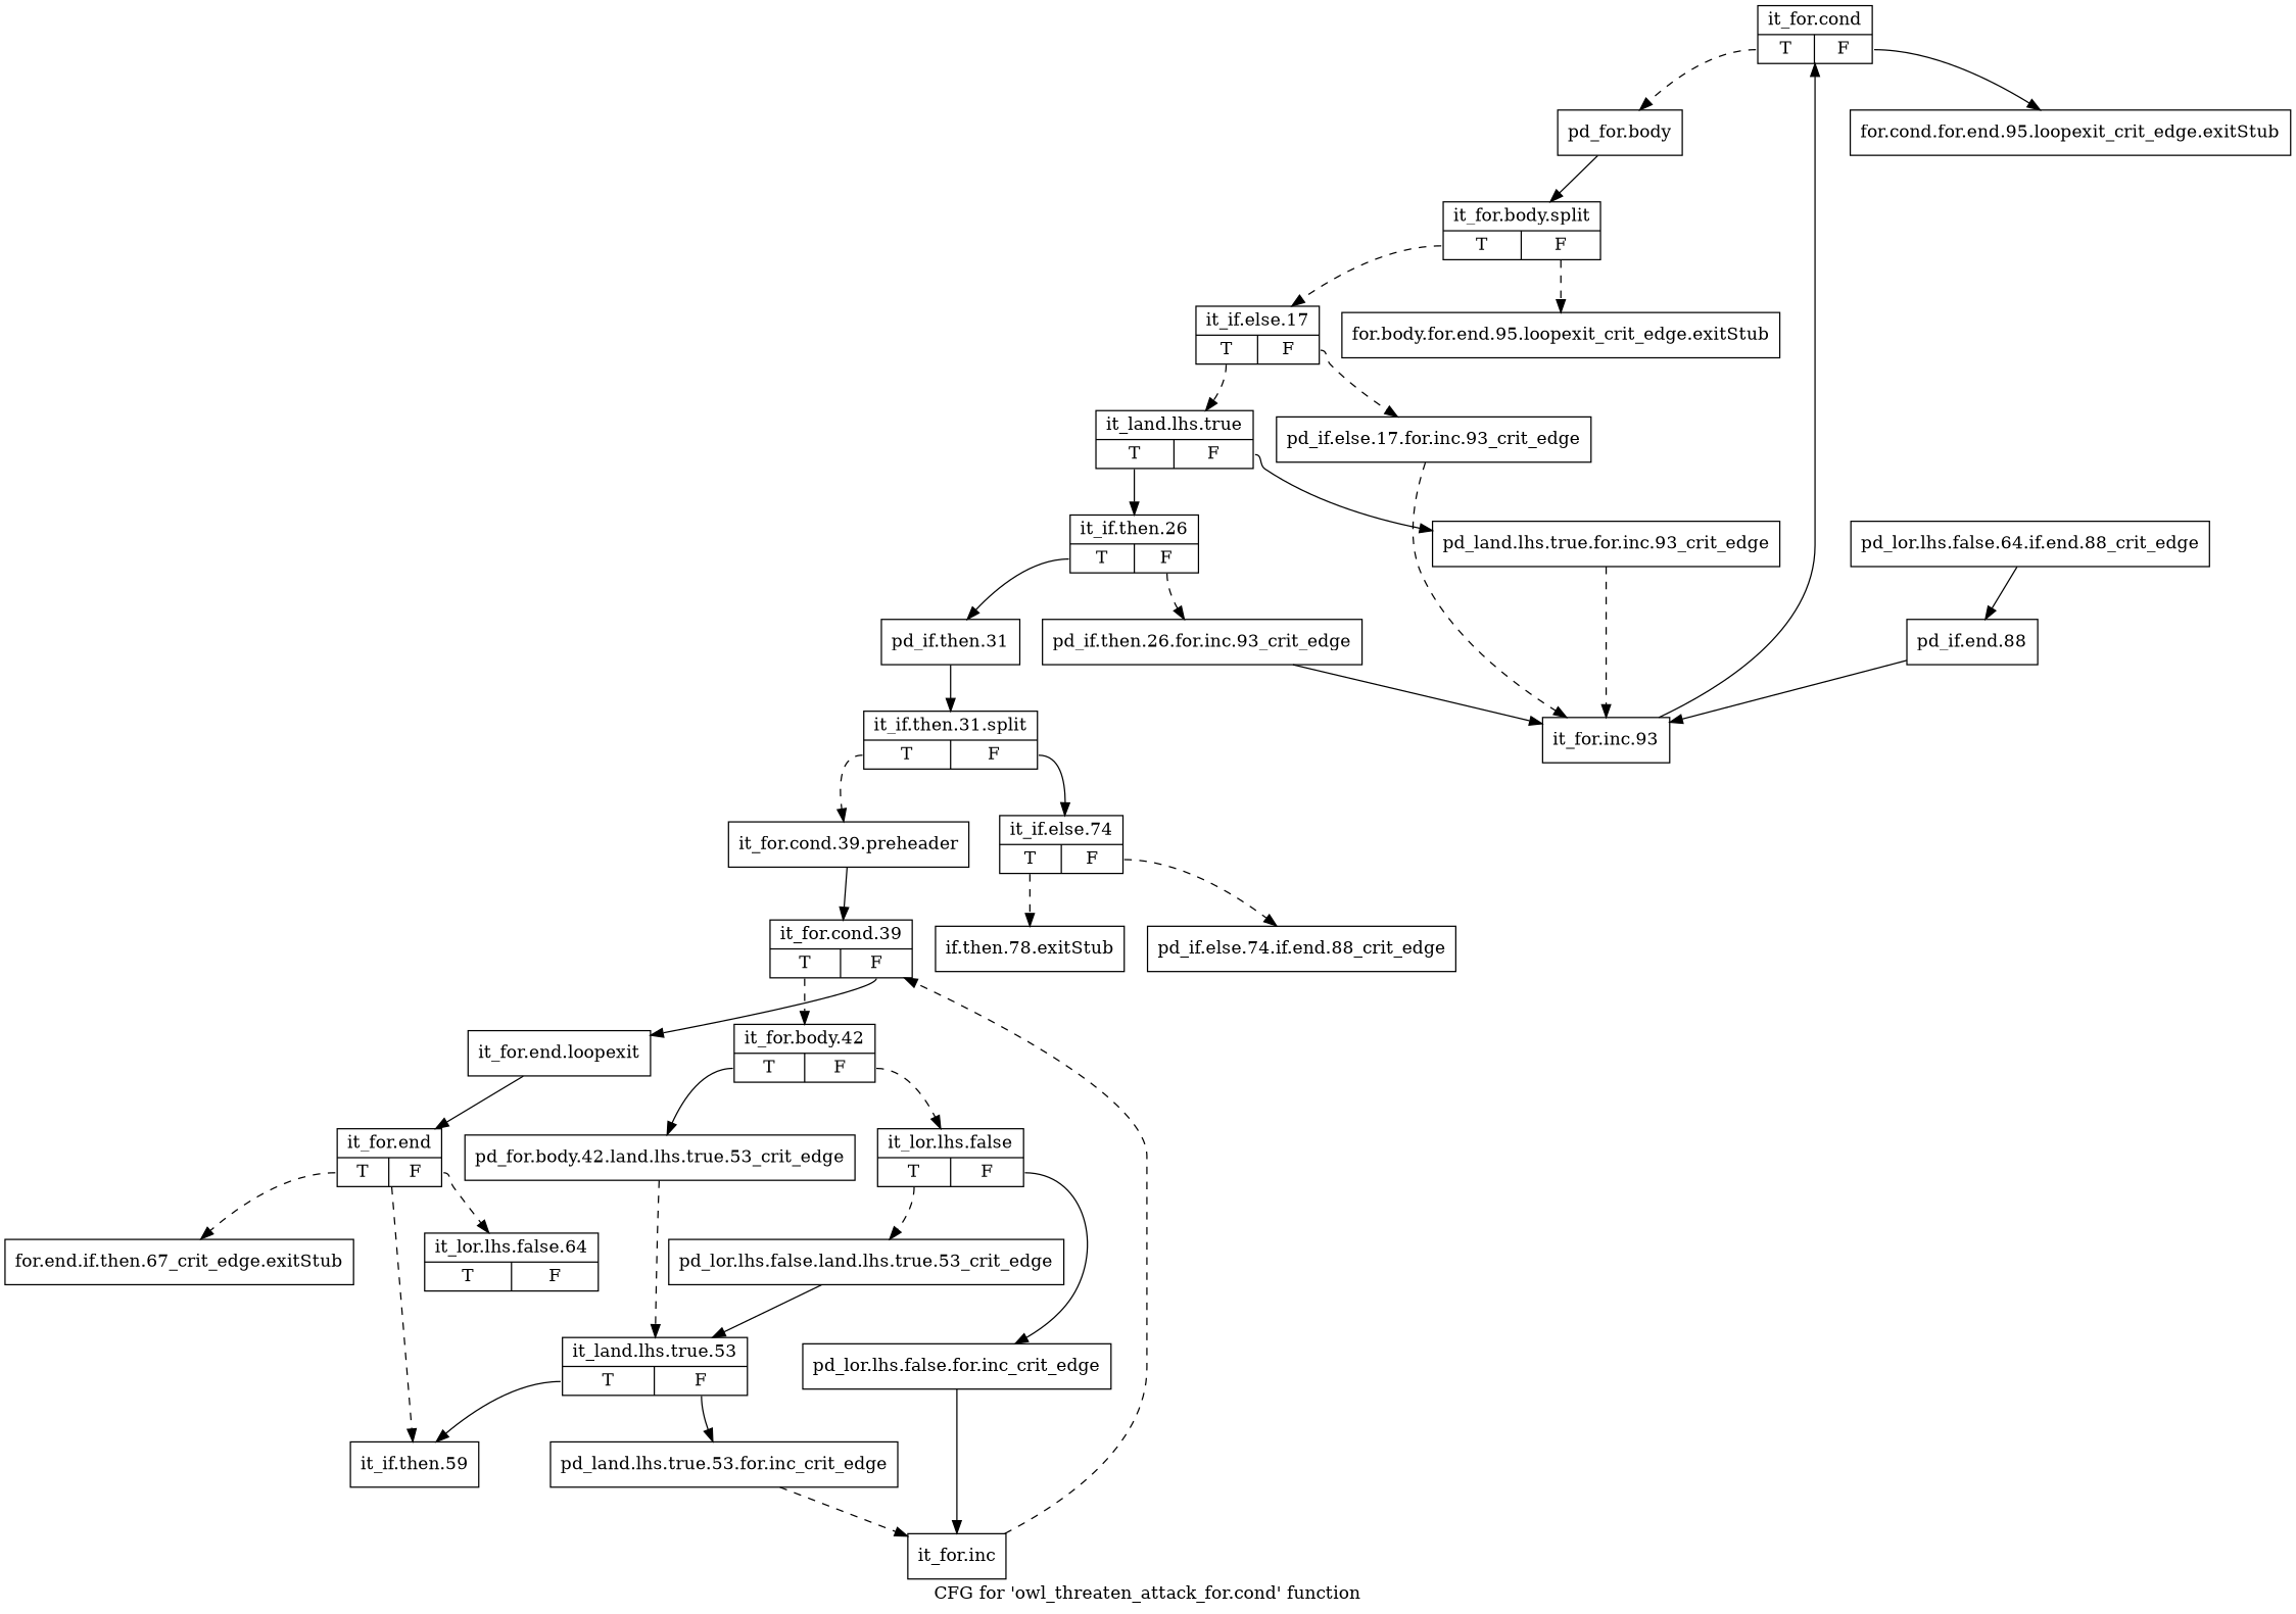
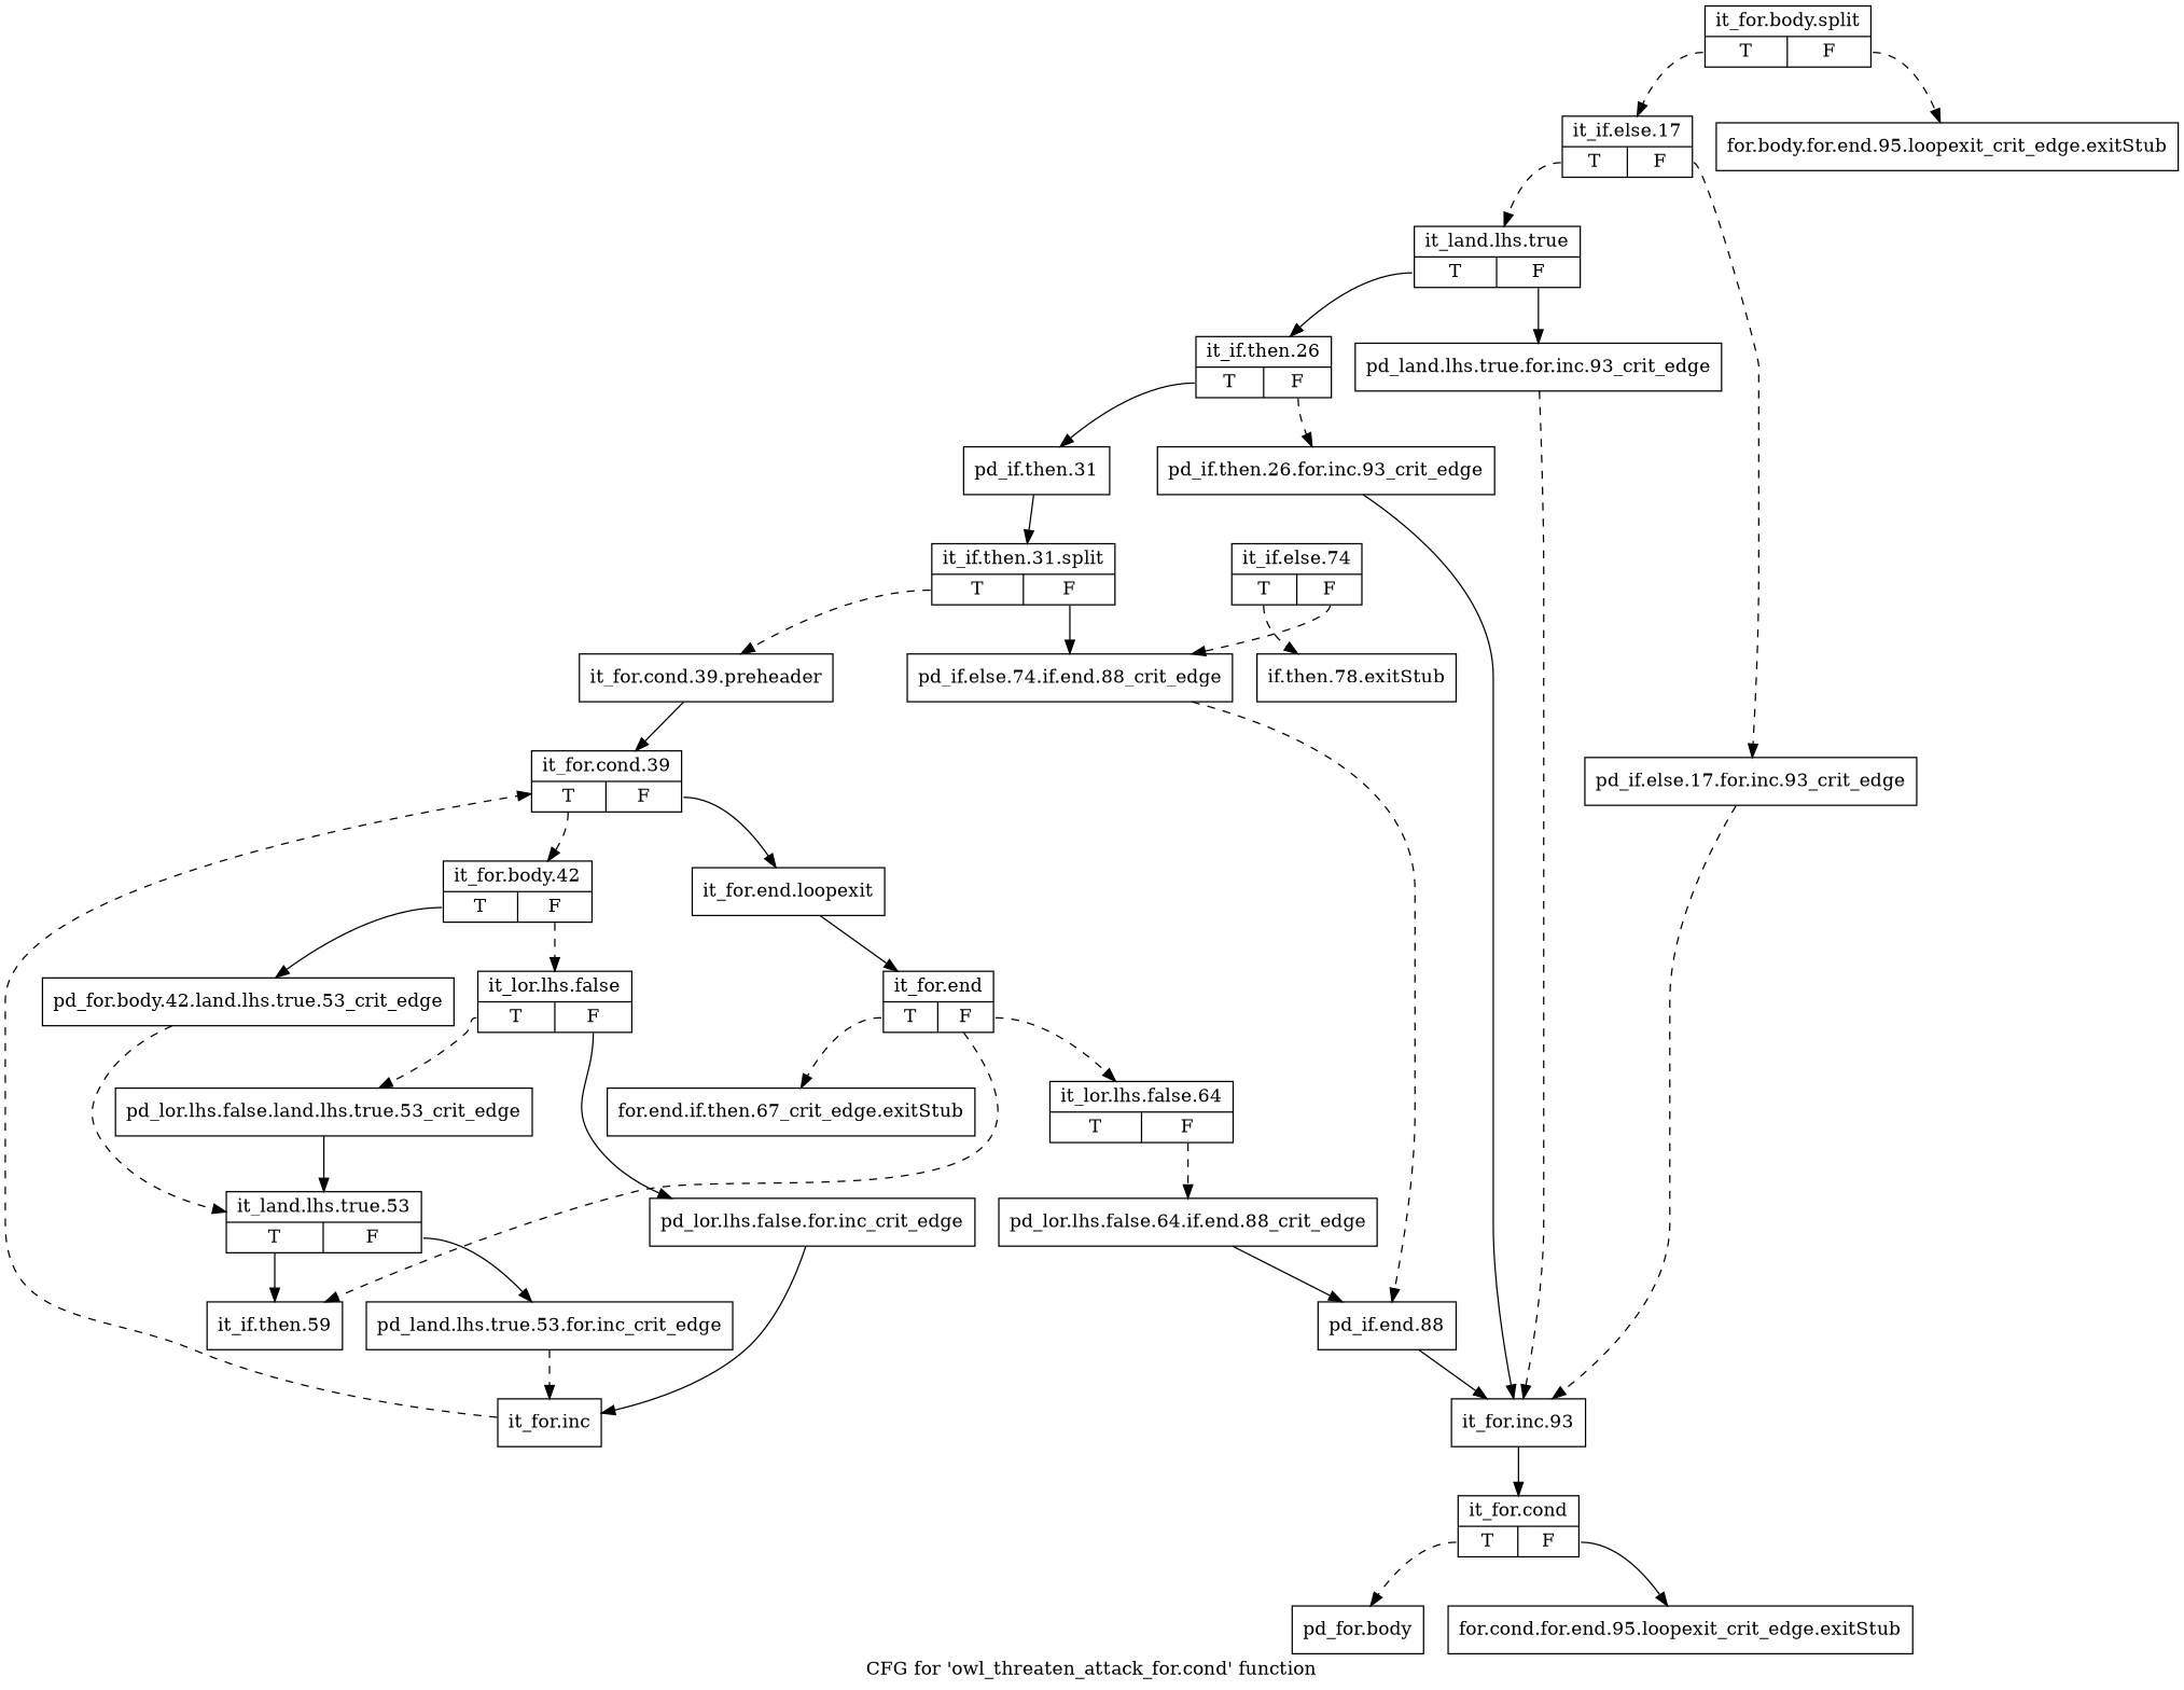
  digraph {
    label="CFG for 'owl_threaten_attack_for.cond' function"
    node [shape=record]
    edge [style=dashed]
    n1 [label="{it_for.cond|{<s0>T|<s1>F}}"]
    n2 [label="{for.cond.for.end.95.loopexit_crit_edge.exitStub}"]
    n3 [label="{pd_for.body}"]
    n4 [label="{it_for.body.split|{<s0>T|<s1>F}}"]
    n5 [label="{for.body.for.end.95.loopexit_crit_edge.exitStub}"]
    n6 [label="{if.then.78.exitStub}"]
    n7 [label="{for.end.if.then.67_crit_edge.exitStub}"]
    n8 [label="{it_if.else.17|{<s0>T|<s1>F}}"]
    n9 [label="{it_land.lhs.true|{<s0>T|<s1>F}}"]
    n10 [label="{pd_if.else.17.for.inc.93_crit_edge}"]
    n11 [label="{it_if.then.26|{<s0>T|<s1>F}}"]
    n12 [label="{pd_land.lhs.true.for.inc.93_crit_edge}"]
    n13 [label="{it_for.inc.93}"]
    n14 [label="{pd_if.then.31}"]
    n15 [label="{pd_if.then.26.for.inc.93_crit_edge}"]
    n16 [label="{it_if.then.31.split|{<s0>T|<s1>F}}"]
    n17 [label="{it_for.cond.39.preheader}"]
    n18 [label="{it_if.else.74|{<s0>T|<s1>F}}"]
    n19 [label="{it_for.cond.39|{<s0>T|<s1>F}}"]
    n20 [label="{pd_if.else.74.if.end.88_crit_edge}"]
    n21 [label="{it_for.body.42|{<s0>T|<s1>F}}"]
    n22 [label="{it_for.end.loopexit}"]
    n23 [label="{pd_if.end.88}"]
    n24 [label="{pd_for.body.42.land.lhs.true.53_crit_edge}"]
    n25 [label="{it_lor.lhs.false|{<s0>T|<s1>F}}"]
    n26 [label="{it_for.end|{<s0>T|<s1>F}}"]
    n27 [label="{it_land.lhs.true.53|{<s0>T|<s1>F}}"]
    n28 [label="{pd_lor.lhs.false.land.lhs.true.53_crit_edge}"]
    n29 [label="{pd_lor.lhs.false.for.inc_crit_edge}"]
    n30 [label="{it_lor.lhs.false.64|{<s0>T|<s1>F}}"]
    n31 [label="{it_if.then.59}"]
    n32 [label="{pd_lor.lhs.false.64.if.end.88_crit_edge}"]
    n33 [label="{pd_land.lhs.true.53.for.inc_crit_edge}"]
    n34 [label="{it_for.inc}"]
    n1 -> n2 [style=solid tailport=s1]
    n1 -> n3 [tailport=s0]
-   n3 -> n4 [style=solid]
    n4 -> n5 [tailport=s1]
    n4 -> n8 [tailport=s0]
    n8 -> n9 [tailport=s0]
    n8 -> n10 [tailport=s1]
    n9 -> n11 [style=solid tailport=s0]
    n9 -> n12 [style=solid tailport=s1]
    n10 -> n13
    n11 -> n14 [style=solid tailport=s0]
    n11 -> n15 [tailport=s1]
    n12 -> n13
    n13 -> n1 [style=solid]
    n14 -> n16 [style=solid]
    n15 -> n13 [style=solid]
    n16 -> n17 [tailport=s0]
-   n16 -> n18 [style=solid tailport=s1]
+   n16 -> n20 [style=solid tailport=s1]
    n17 -> n19 [style=solid]
    n18 -> n6 [tailport=s0]
    n18 -> n20 [tailport=s1]
    n19 -> n21 [tailport=s0]
    n19 -> n22 [style=solid tailport=s1]
+   n20 -> n23
    n21 -> n24 [style=solid tailport=s0]
    n21 -> n25 [tailport=s1]
    n22 -> n26 [style=solid]
    n23 -> n13 [style=solid]
    n24 -> n27
    n25 -> n28 [tailport=s0]
    n25 -> n29 [style=solid tailport=s1]
    n26 -> n7 [tailport=s0]
    n26 -> n30 [tailport=s1]
    n26 -> n31
    n27 -> n31 [style=solid tailport=s0]
    n27 -> n33 [style=solid tailport=s1]
    n28 -> n27 [style=solid]
    n29 -> n34 [style=solid]
+   n30 -> n32 [tailport=s1]
    n32 -> n23 [style=solid]
    n33 -> n34
    n34 -> n19
  }
